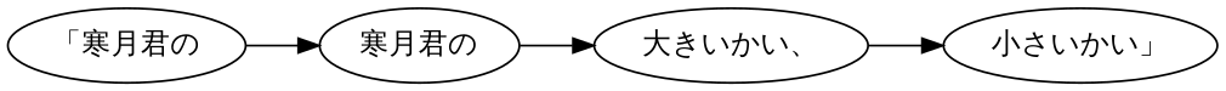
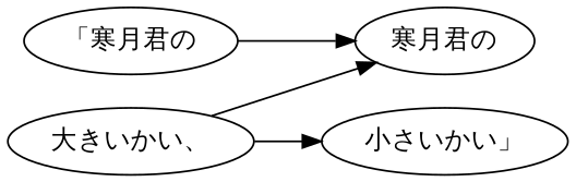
  digraph {
    fontname="PT Serif"
    rankdir=LR
    node [fontname="PT Serif"]
    edge [fontname="PT Serif"]
    n1 [label="「寒月君の"]
    n2 [label="寒月君の"]
    n3 [label="大きいかい、"]
    n4 [label="小さいかい」"]
    n1 -> n2
-   n2 -> n3
+   n3 -> n2
    n3 -> n4
  }
